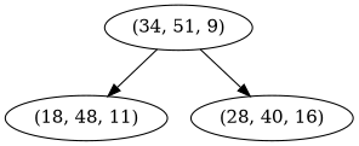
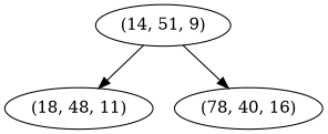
  digraph {
-   "(14, 51, 9)" [label="(34, 51, 9)"]
+   "(14, 51, 9)"
    "(18, 48, 11)"
-   "(28, 40, 16)"
+   "(28, 40, 16)" [label="(78, 40, 16)"]
    "(14, 51, 9)" -> "(18, 48, 11)"
    "(14, 51, 9)" -> "(28, 40, 16)"
  }
